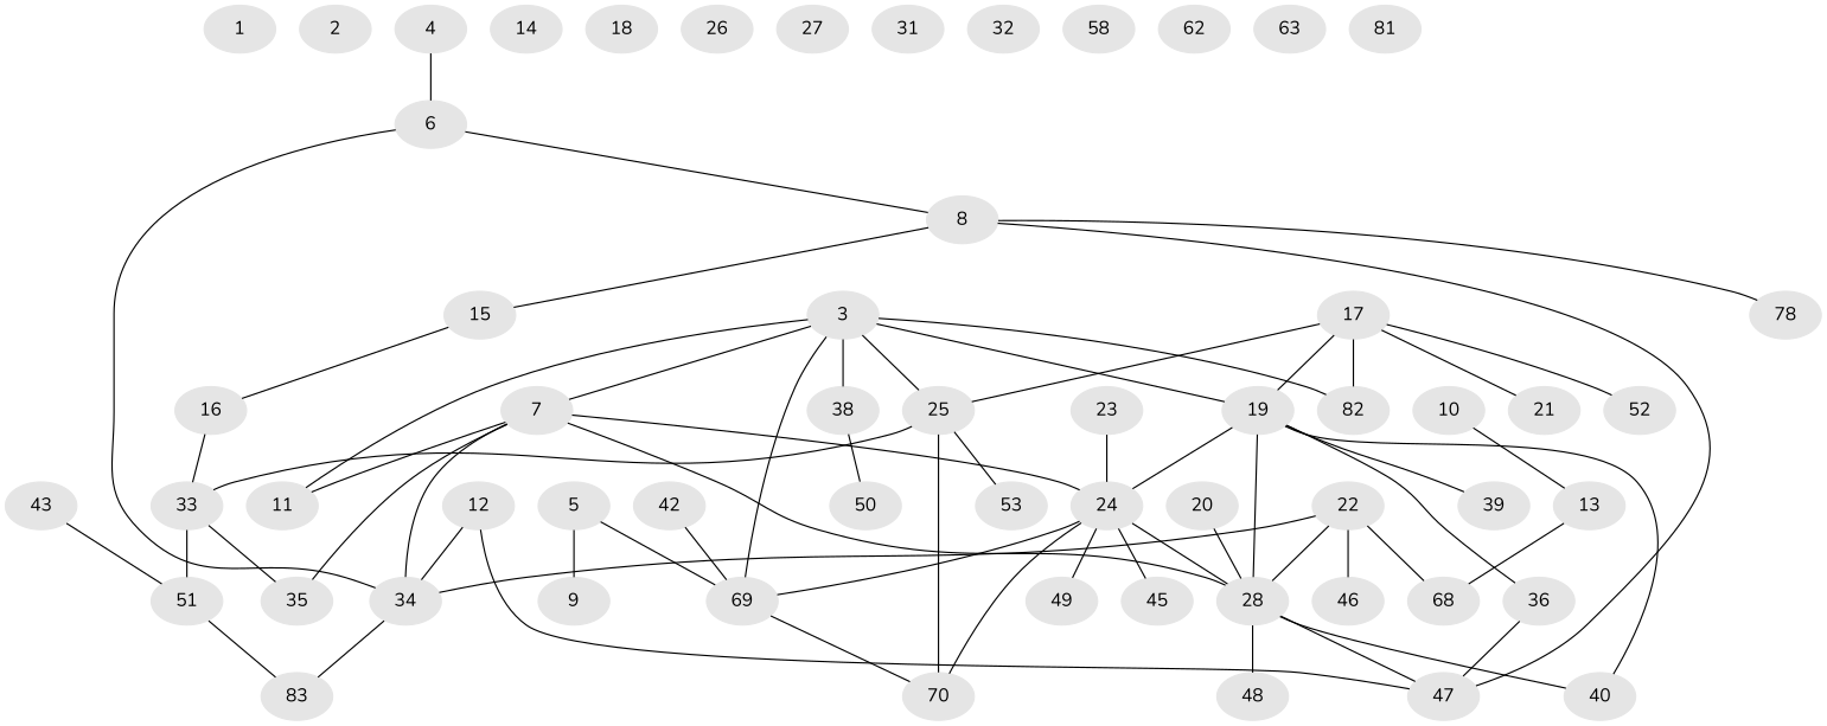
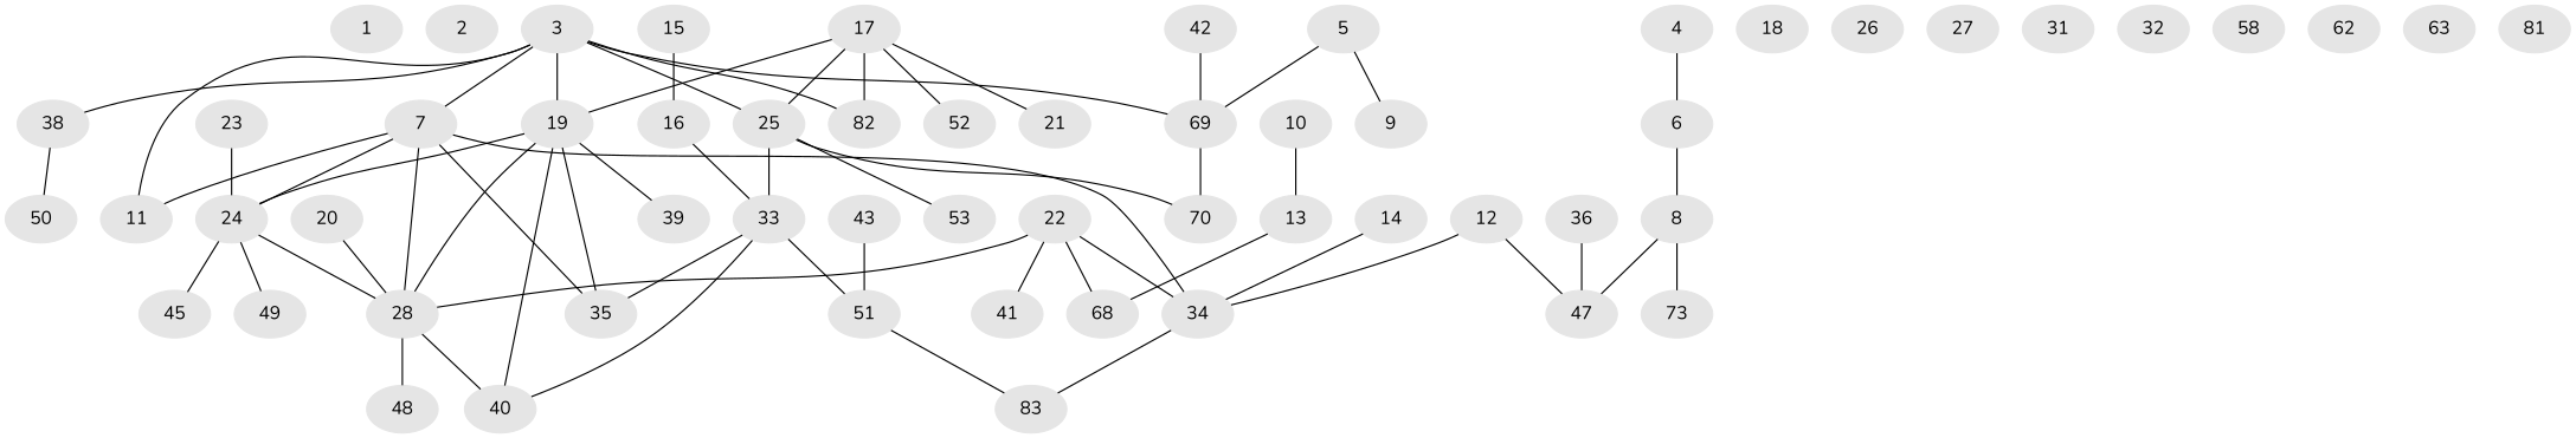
  graph {
    fontname=Nunito
    node [color=gray90 fontname=Nunito style=filled]
    edge [fontname=Nunito]
    1 [super="+67"]
    2
    3 [super="+54"]
    7 [super="+87"]
    11
    19 [super="+29"]
    25 [super="+57"]
    38 [super="+60"]
    69 [super="+75"]
    82
    34 [super="+37"]
    24 [super="+78"]
    35 [super="+64"]
    28 [super="+55"]
    36
    39 [super="+66"]
    40 [super="+76"]
    33 [super="+41"]
    70
    53 [super="+61"]
    50
    4 [super="+80"]
    6 [super="+71"]
    8 [super="+44"]
    5 [super="+72"]
    9 [super="+59"]
    15 [super="+30"]
    47
-   73 [label=78]
+   73
    83
    45
    49
    16 [super="+77"]
    13 [super="+79"]
    68 [super="+85"]
    10
    12 [super="+56"]
    14
    51 [super="+65"]
    17 [super="+86"]
    21
    52
    18
    48
    20
    22 [super="+74"]
-   46
+   46 [label=41]
    23
    26
    27
    31
    32
    42
    43
    58
    62 [super="+84"]
    63
    81
    3 -- 7
    3 -- 11
    3 -- 19
    3 -- 25
    3 -- 38
    3 -- 69
    3 -- 82
    7 -- 11
    7 -- 34
    7 -- 24
    7 -- 35
    7 -- 28
    19 -- 24
    19 -- 28
-   19 -- 36
+   19 -- 35
    19 -- 39
    19 -- 40
    25 -- 33 [weight=2]
    25 -- 70
    25 -- 53
    38 -- 50
    69 -- 70
    34 -- 83
-   24 -- 69
    24 -- 28
-   24 -- 70
    24 -- 45
    24 -- 49
    28 -- 40
-   28 -- 47
    28 -- 48
    36 -- 47
    33 -- 35
+   33 -- 40
    33 -- 51
    4 -- 6
-   6 -- 34
+   14 -- 34
    6 -- 8
-   8 -- 15
    8 -- 47
    8 -- 73
    5 -- 69
    5 -- 9
    15 -- 16
    16 -- 33
    13 -- 68
    10 -- 13
    12 -- 34
    12 -- 47
    51 -- 83
    17 -- 19
    17 -- 25
    17 -- 82
    17 -- 21
    17 -- 52
    20 -- 28
    22 -- 34
    22 -- 28
    22 -- 68
    22 -- 46
    23 -- 24
    42 -- 69
    43 -- 51
  }
